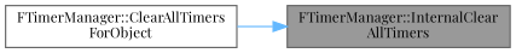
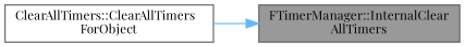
  digraph {
    rankdir=RL
    fontname="Playfair Display"
    node [fontname="Playfair Display" fontsize=10 shape=box style=filled]
    n1 [color=gray40 fillcolor=grey60 fontcolor=black height=0.2 label="FTimerManager::InternalClear\lAllTimers" width=0.4]
-   n2 [color=grey40 fillcolor=white height=0.2 label="FTimerManager::ClearAllTimers\lForObject" width=0.4]
+   n2 [color=grey40 fillcolor=white height=0.2 label="ClearAllTimers::ClearAllTimers\lForObject" width=0.4]
    n1 -> n2 [color=steelblue1 dir=back fontname="Playfair Display" fontsize=10 labelfontname=Helvetica labelfontsize=10 style=solid]
  }
